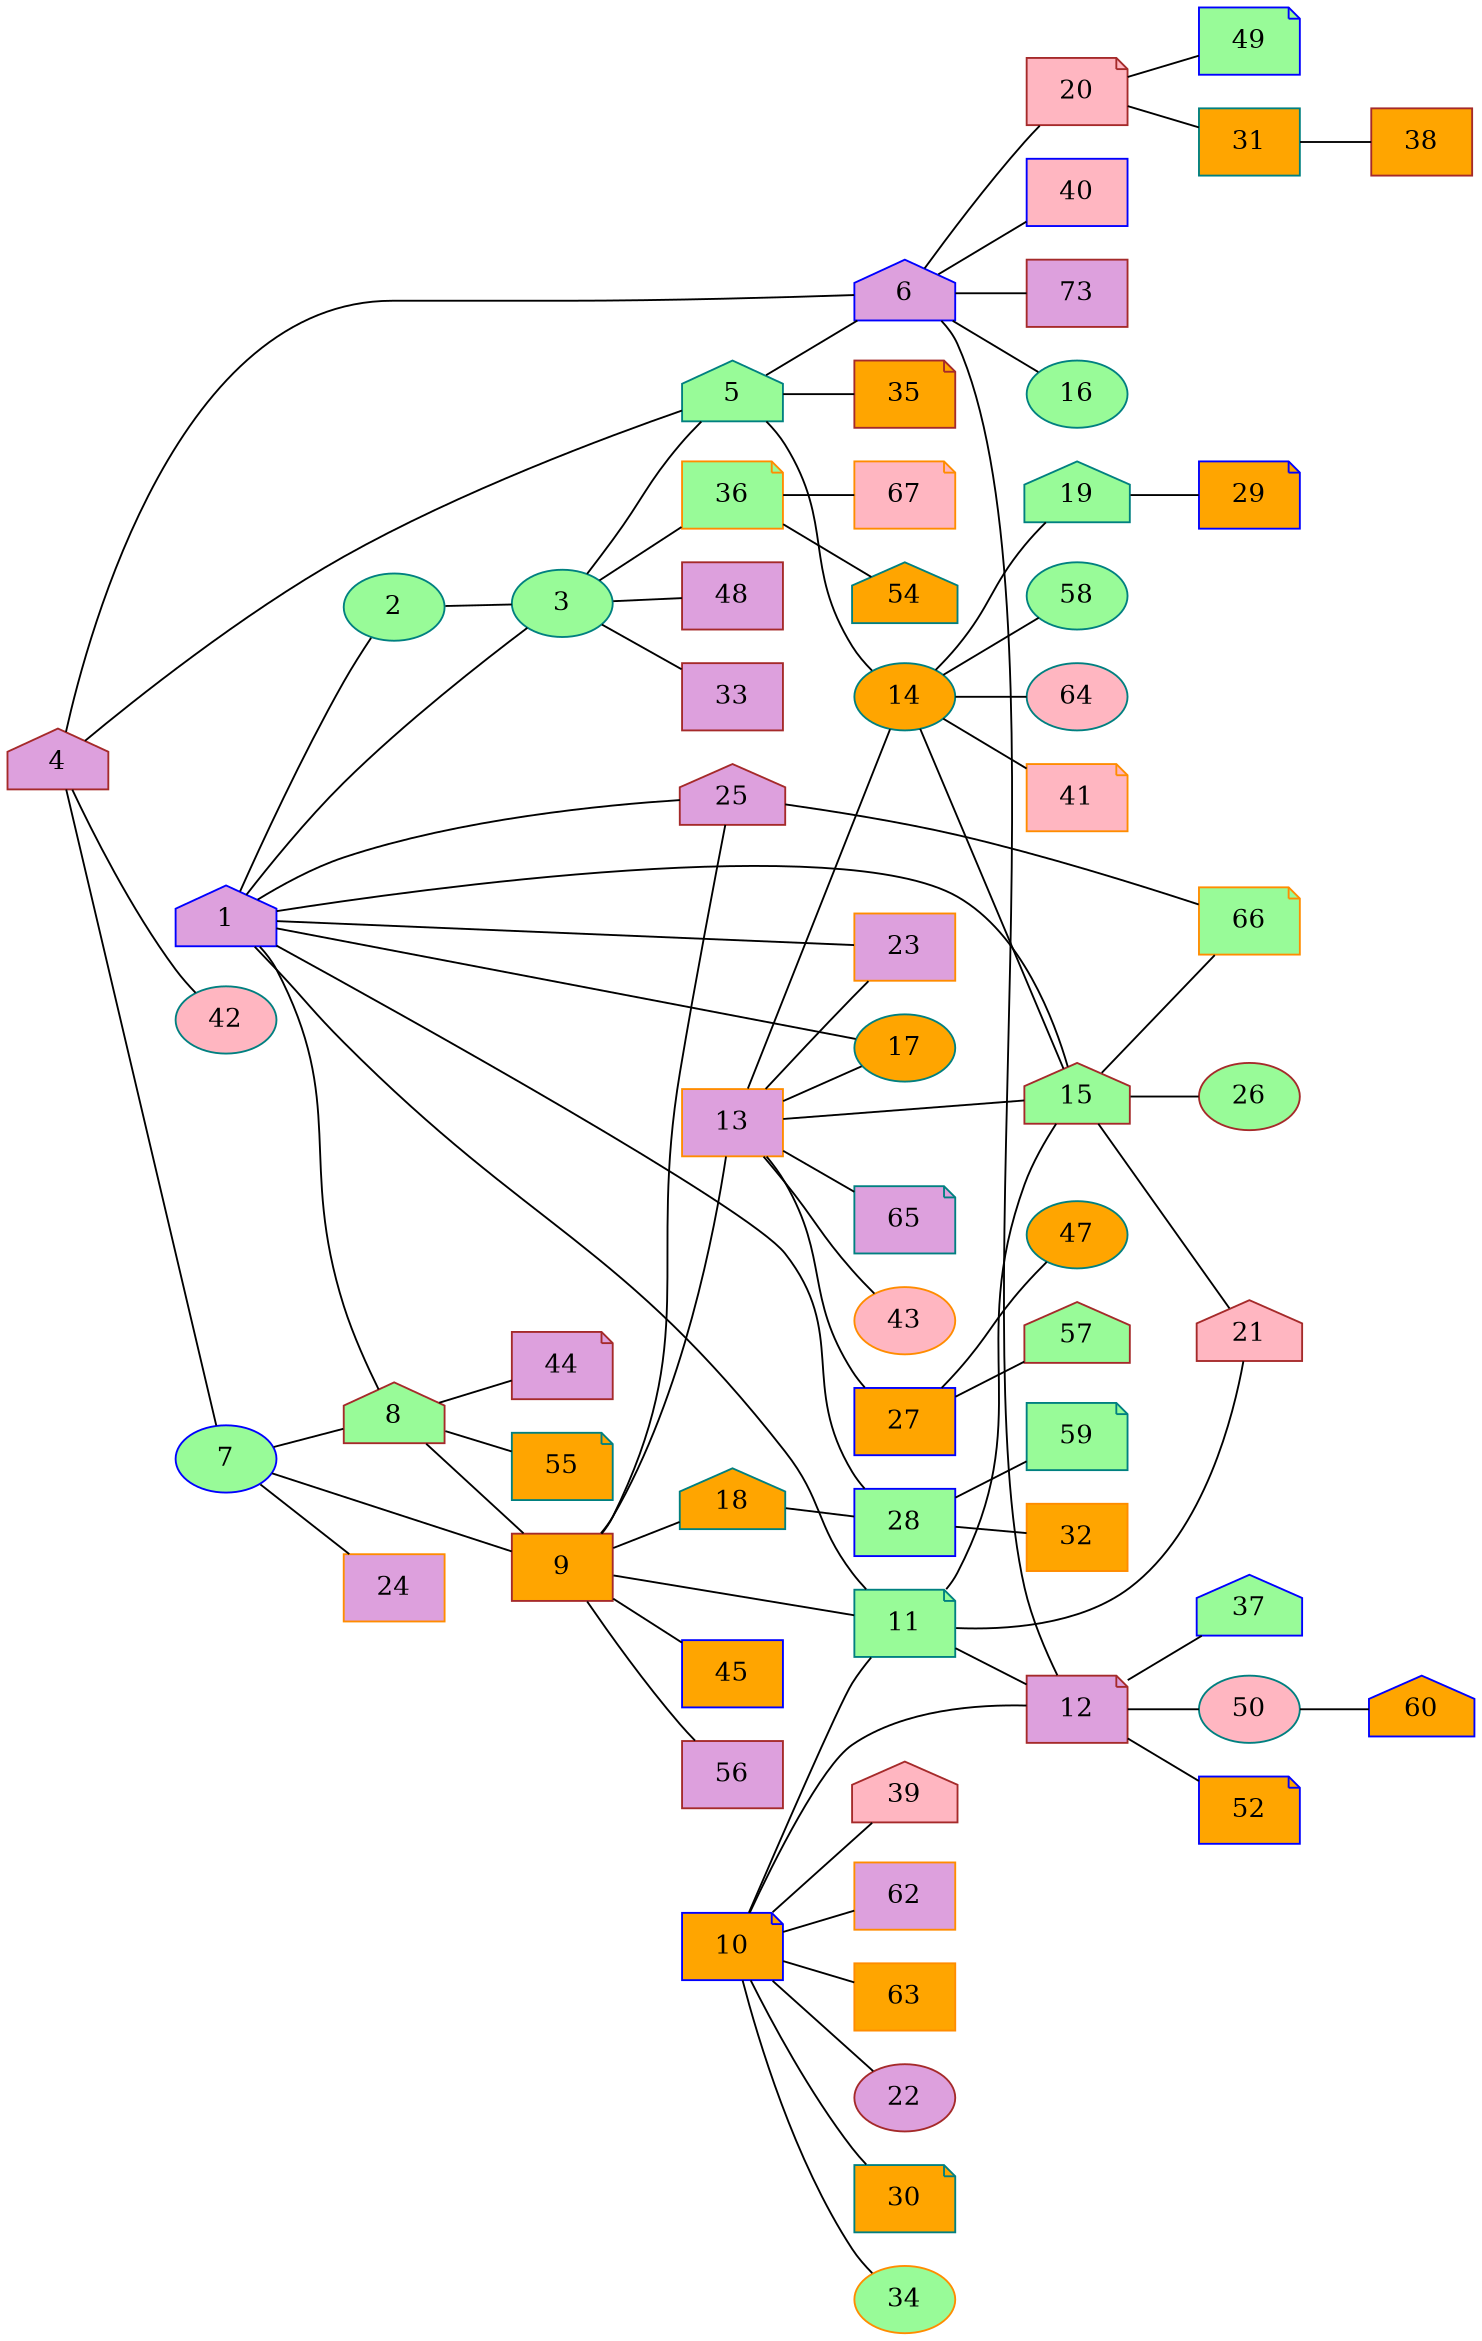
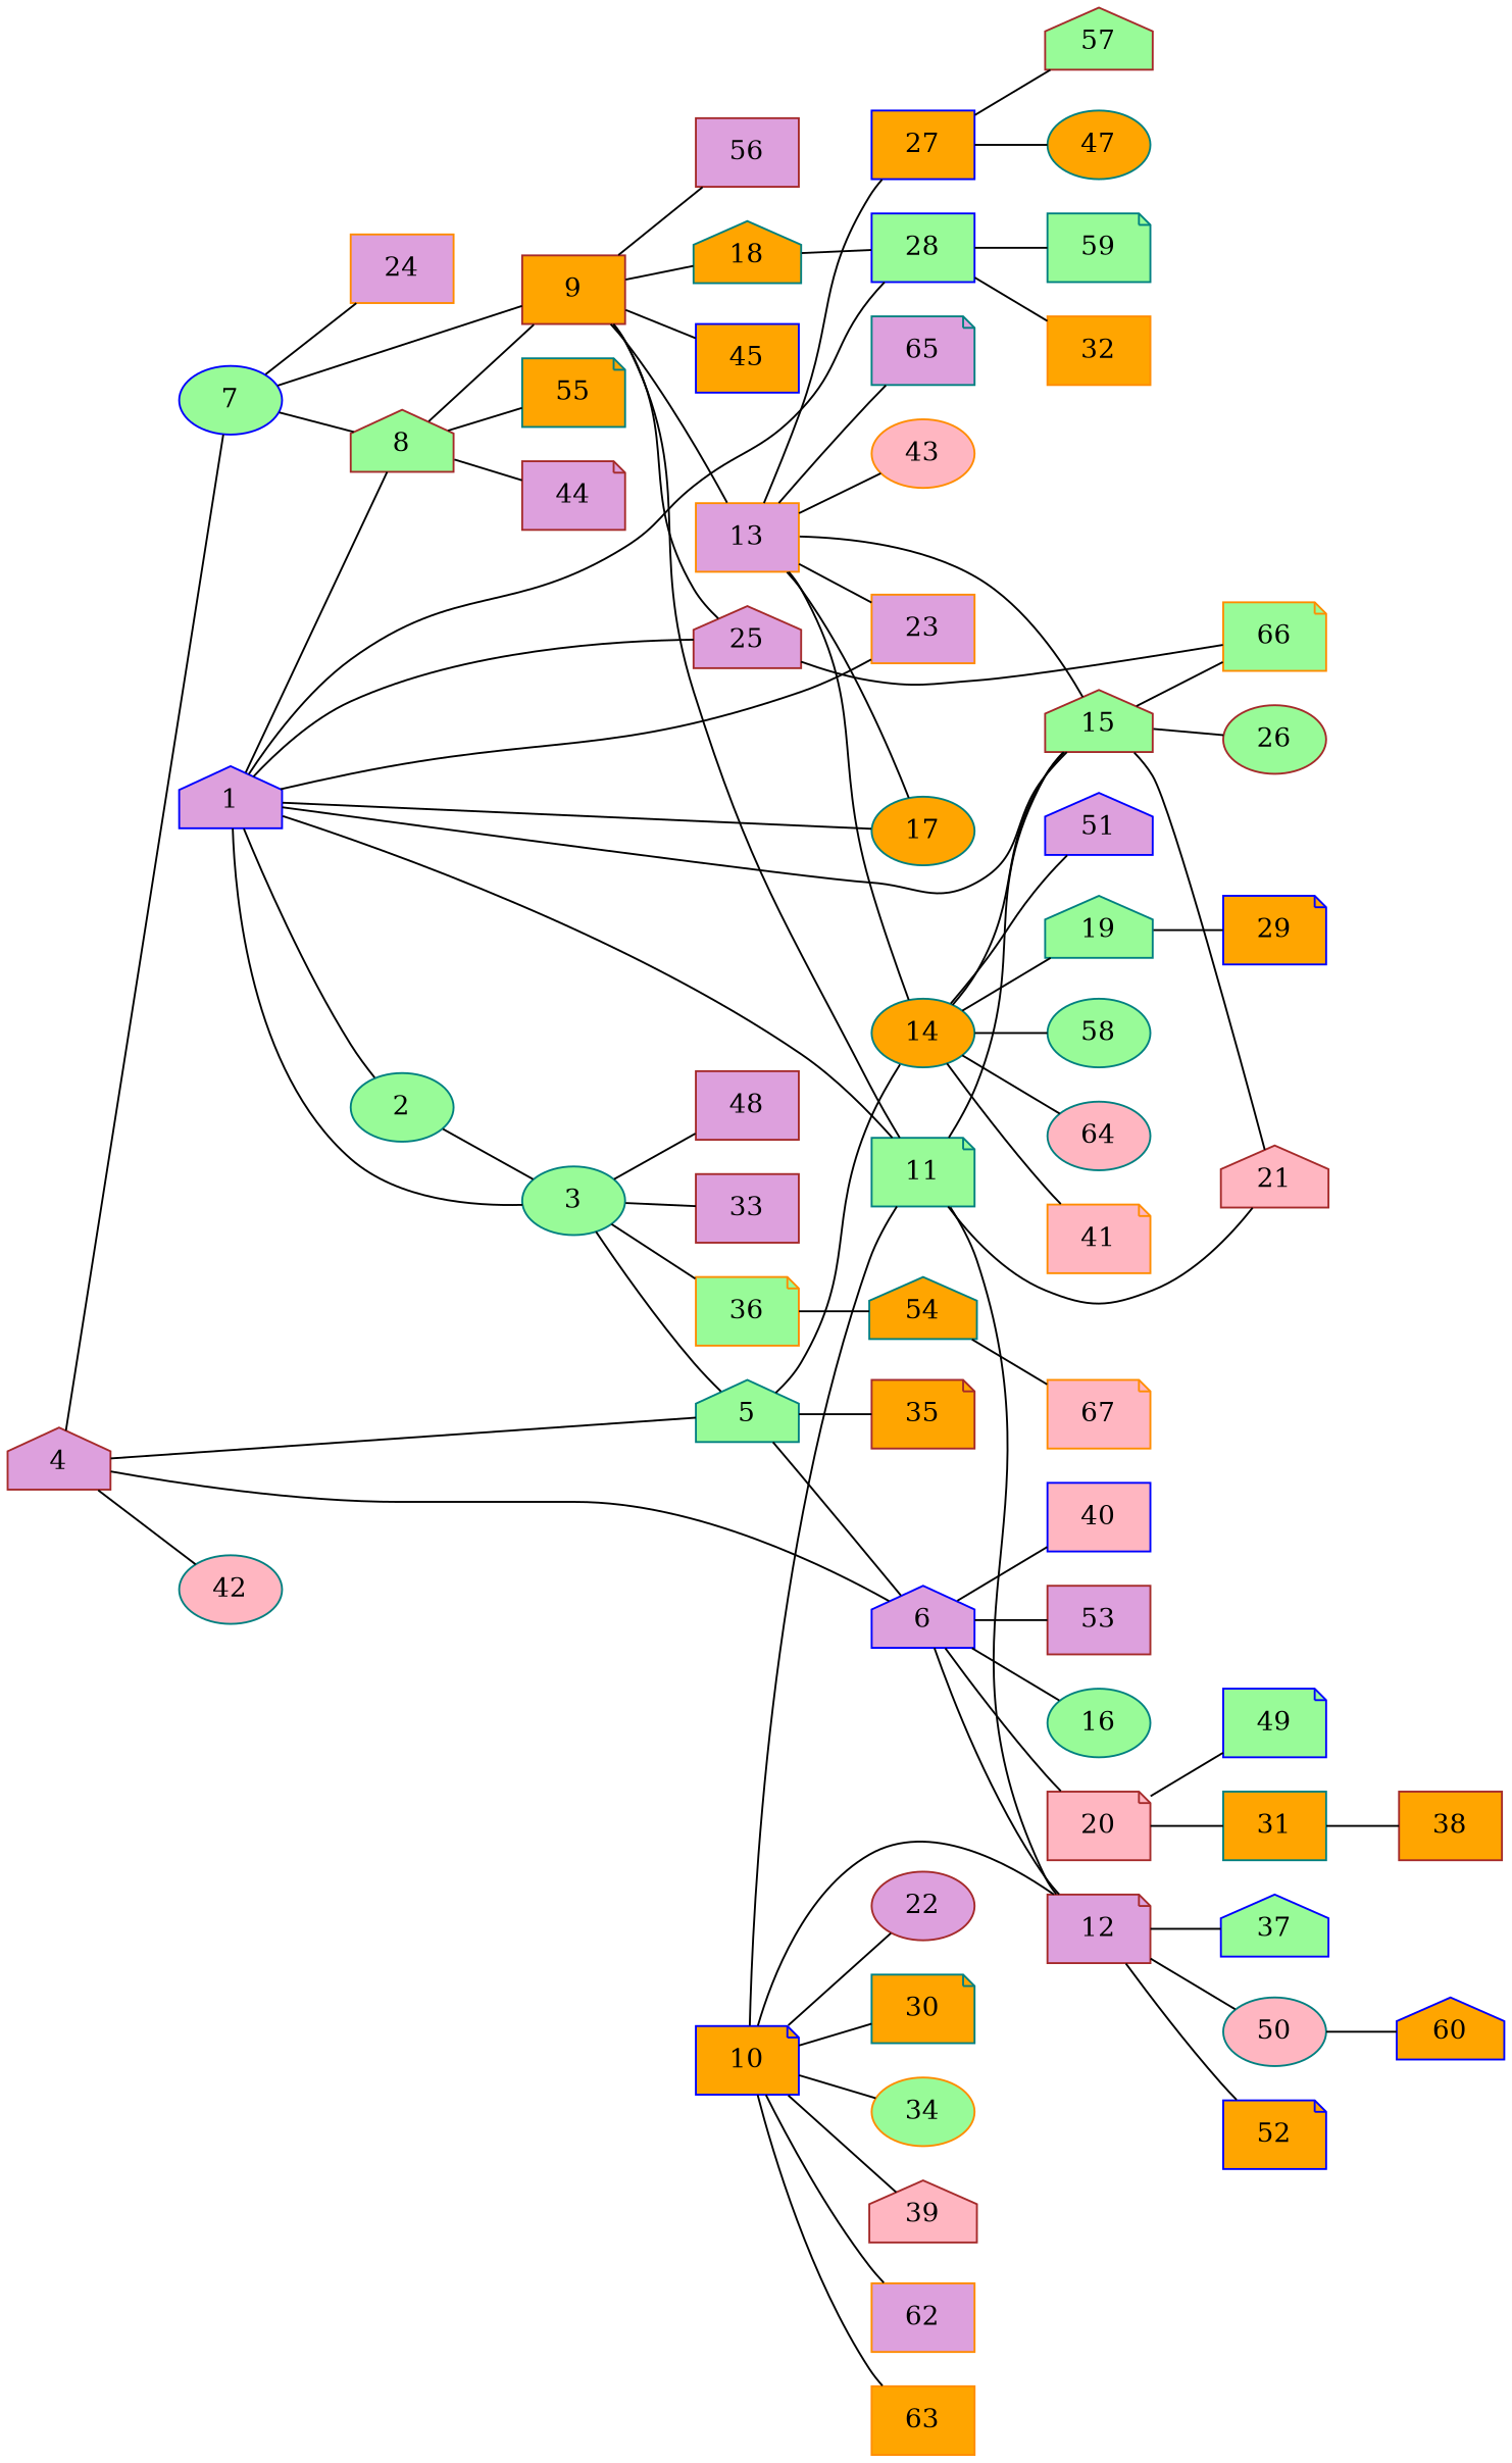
  graph {
    rankdir=LR
    node [color=teal fillcolor=palegreen shape=note style=filled]
    1 [color=blue fillcolor=plum shape=house]
    2 [shape=ellipse]
    3 [shape=ellipse]
    8 [color=brown shape=house]
    11
    15 [color=brown shape=house]
    17 [fillcolor=orange shape=ellipse]
    23 [color=darkorange fillcolor=plum shape=box]
    25 [color=brown fillcolor=plum shape=house]
    28 [color=blue shape=box]
    5 [shape=house]
    33 [color=brown fillcolor=plum shape=box]
    36 [color=darkorange]
    48 [color=brown fillcolor=plum shape=box]
    9 [color=brown fillcolor=orange shape=box]
    44 [color=brown fillcolor=plum]
    55 [fillcolor=orange]
    12 [color=brown fillcolor=plum]
    21 [color=brown fillcolor=lightpink shape=house]
    26 [color=brown shape=ellipse]
    n21 [color=darkorange label=66]
    32 [color=darkorange fillcolor=orange shape=box]
    59
    6 [color=blue fillcolor=plum shape=house]
    14 [fillcolor=orange shape=ellipse]
    35 [color=brown fillcolor=orange]
    54 [fillcolor=orange shape=house]
    n28 [color=darkorange fillcolor=lightpink label=67]
    4 [color=brown fillcolor=plum shape=house]
    7 [color=blue shape=ellipse]
    42 [fillcolor=lightpink shape=ellipse]
    16 [shape=ellipse]
    20 [color=brown fillcolor=lightpink]
    40 [color=blue fillcolor=lightpink shape=box]
-   53 [color=brown fillcolor=plum shape=box label=73]
+   53 [color=brown fillcolor=plum shape=box]
    24 [color=darkorange fillcolor=plum shape=box]
    19 [shape=house]
    41 [color=darkorange fillcolor=lightpink]
+   51 [color=blue fillcolor=plum shape=house]
    58 [shape=ellipse]
    64 [fillcolor=lightpink shape=ellipse]
    37 [color=blue shape=house]
    50 [fillcolor=lightpink shape=ellipse]
    52 [color=blue fillcolor=orange]
    31 [fillcolor=orange shape=box]
    49 [color=blue]
    13 [color=darkorange fillcolor=plum shape=box]
    18 [fillcolor=orange shape=house]
    45 [color=blue fillcolor=orange shape=box]
    56 [color=brown fillcolor=plum shape=box]
    27 [color=blue fillcolor=orange shape=box]
    43 [color=darkorange fillcolor=lightpink shape=ellipse]
    65 [fillcolor=plum]
    10 [color=blue fillcolor=orange]
    22 [color=brown fillcolor=plum shape=ellipse]
    30 [fillcolor=orange]
    34 [color=darkorange shape=ellipse]
    39 [color=brown fillcolor=lightpink shape=house]
    62 [color=darkorange fillcolor=plum shape=box]
    63 [color=darkorange fillcolor=orange shape=box]
    60 [color=blue fillcolor=orange shape=house]
    47 [fillcolor=orange shape=ellipse]
    57 [color=brown shape=house]
    29 [color=blue fillcolor=orange]
    38 [color=brown fillcolor=orange shape=box]
    1 -- 2
    1 -- 3
    1 -- 8
    1 -- 11
    1 -- 15
    1 -- 17
    1 -- 23
    1 -- 25
    1 -- 28
    2 -- 3
    3 -- 5
    3 -- 33
    3 -- 36
    3 -- 48
    8 -- 9
    8 -- 44
    8 -- 55
    11 -- 15
    11 -- 12
    11 -- 21
    15 -- 21
    15 -- 26
    15 -- n21
    25 -- n21
    28 -- 32
    28 -- 59
    5 -- 6
    5 -- 14
    5 -- 35
    36 -- 54
-   36 -- n28
+   54 -- n28
    9 -- 11
    9 -- 25
    9 -- 13
    9 -- 18
    9 -- 45
    9 -- 56
    12 -- 37
    12 -- 50
    12 -- 52
    6 -- 12
    6 -- 16
    6 -- 20
    6 -- 40
    6 -- 53
    14 -- 15
    14 -- 19
    14 -- 41
+   14 -- 51
    14 -- 58
    14 -- 64
    4 -- 5
    4 -- 6
    4 -- 7
    4 -- 42
    7 -- 8
    7 -- 9
    7 -- 24
    20 -- 31
    20 -- 49
    19 -- 29
    50 -- 60
    31 -- 38
    13 -- 15
    13 -- 17
    13 -- 23
    13 -- 14
    13 -- 27
    13 -- 43
    13 -- 65
    18 -- 28
    27 -- 47
    27 -- 57
    10 -- 11
    10 -- 12
    10 -- 22
    10 -- 30
    10 -- 34
    10 -- 39
    10 -- 62
    10 -- 63
  }
